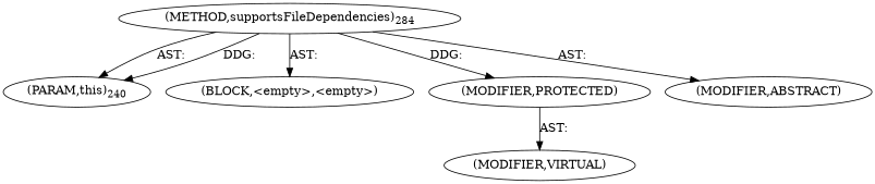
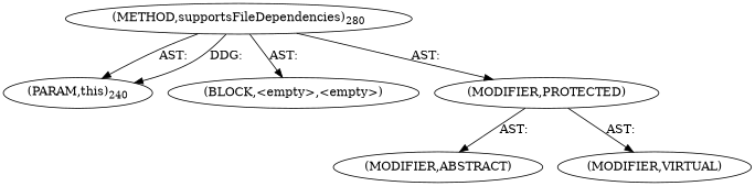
  digraph {
-   n1 [label=<(METHOD,supportsFileDependencies)<SUB>284</SUB>>]
+   n1 [label=<(METHOD,supportsFileDependencies)<SUB>280</SUB>>]
    n2 [label=<(PARAM,this)<SUB>240</SUB>>]
    n3 [label=<(BLOCK,&lt;empty&gt;,&lt;empty&gt;)>]
    n4 [label=<(MODIFIER,PROTECTED)>]
    n5 [label=<(MODIFIER,ABSTRACT)>]
    n6 [label=<(MODIFIER,VIRTUAL)>]
    n1 -> n2 [label="AST: "]
    n1 -> n2 [label="DDG: "]
    n1 -> n3 [label="AST: "]
-   n1 -> n4 [label="DDG: "]
-   n1 -> n5 [label="AST: "]
+   n1 -> n4 [label="AST: "]
+   n4 -> n5 [label="AST: "]
    n4 -> n6 [label="AST: "]
  }
